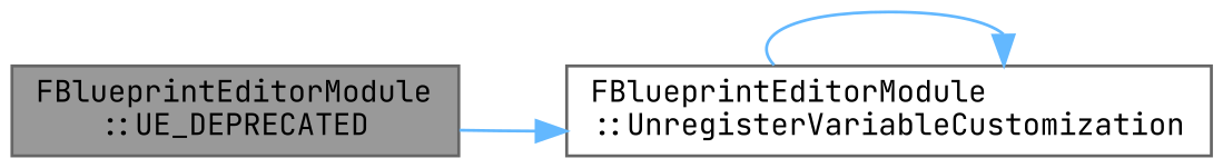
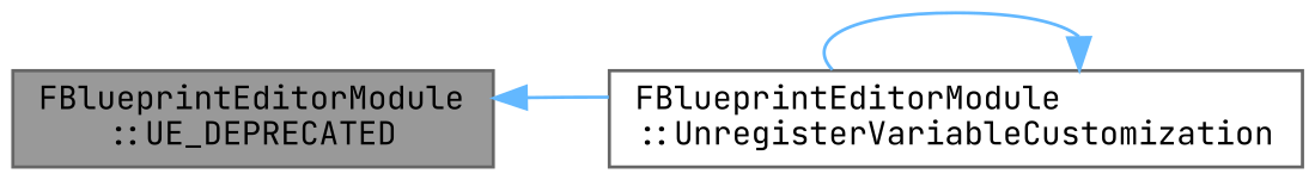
  digraph {
    rankdir=LR
    fontname="JetBrains Mono"
    node [fontname="JetBrains Mono" fontsize=10 shape=box style=filled]
    edge [color=steelblue1 fontname="JetBrains Mono" fontsize=10 labelfontname=Helvetica labelfontsize=10 style=solid]
    n1 [color=gray40 fillcolor=grey60 fontcolor=black height=0.2 label="FBlueprintEditorModule\l::UE_DEPRECATED" width=0.4]
    n2 [color=grey40 fillcolor=white height=0.2 label="FBlueprintEditorModule\l::UnregisterVariableCustomization" width=0.4]
-   n1 -> n2
+   n2 -> n1
    n2 -> n2
  }
